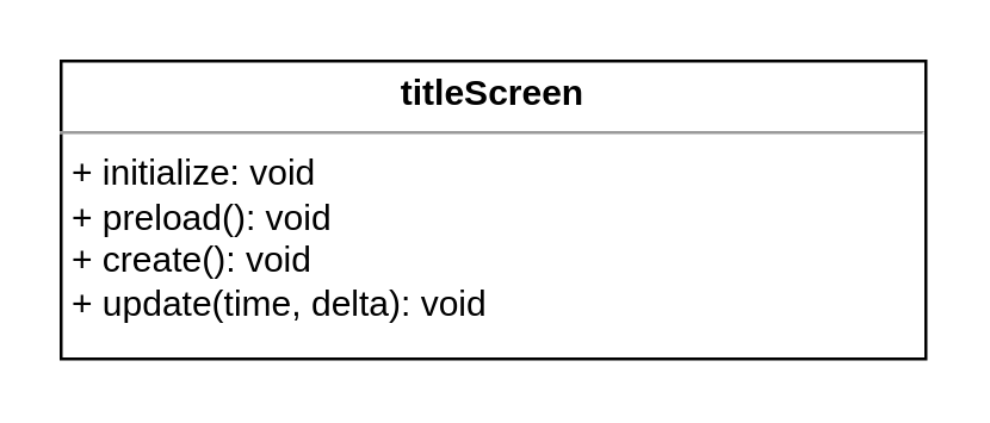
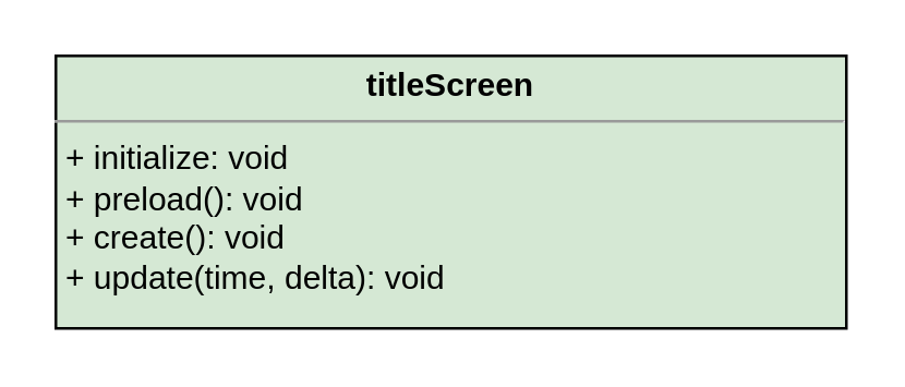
  <mxCell id="0" />
  <mxCell id="1" parent="0" />
- <mxCell id="2" value="&lt;p style=&quot;margin: 0px ; margin-top: 4px ; text-align: center&quot;&gt;&lt;b&gt;titleScreen&lt;/b&gt;&lt;/p&gt;&lt;hr size=&quot;1&quot;&gt;&lt;p style=&quot;margin: 0px ; margin-left: 4px&quot;&gt;&lt;span&gt;+ initialize: void&lt;/span&gt;&lt;br&gt;&lt;/p&gt;&lt;p style=&quot;margin: 0px ; margin-left: 4px&quot;&gt;+ preload(): void&lt;/p&gt;&lt;p style=&quot;margin: 0px ; margin-left: 4px&quot;&gt;+ create(): void&lt;/p&gt;&lt;p style=&quot;margin: 0px ; margin-left: 4px&quot;&gt;+ update(time, delta): void&lt;/p&gt;" style="verticalAlign=top;align=left;overflow=fill;fontSize=12;fontFamily=Helvetica;html=1;" vertex="1" parent="1"><mxGeometry x="20" y="20" width="290" height="100" as="geometry" /></mxCell>
+ <mxCell id="2" value="&lt;p style=&quot;margin: 0px ; margin-top: 4px ; text-align: center&quot;&gt;&lt;b&gt;titleScreen&lt;/b&gt;&lt;/p&gt;&lt;hr size=&quot;1&quot;&gt;&lt;p style=&quot;margin: 0px ; margin-left: 4px&quot;&gt;&lt;span&gt;+ initialize: void&lt;/span&gt;&lt;br&gt;&lt;/p&gt;&lt;p style=&quot;margin: 0px ; margin-left: 4px&quot;&gt;+ preload(): void&lt;/p&gt;&lt;p style=&quot;margin: 0px ; margin-left: 4px&quot;&gt;+ create(): void&lt;/p&gt;&lt;p style=&quot;margin: 0px ; margin-left: 4px&quot;&gt;+ update(time, delta): void&lt;/p&gt;" style="verticalAlign=top;align=left;overflow=fill;fontSize=12;fontFamily=Helvetica;html=1;fillColor=#d5e8d4;" vertex="1" parent="1"><mxGeometry x="20" y="20" width="290" height="100" as="geometry" /></mxCell>
